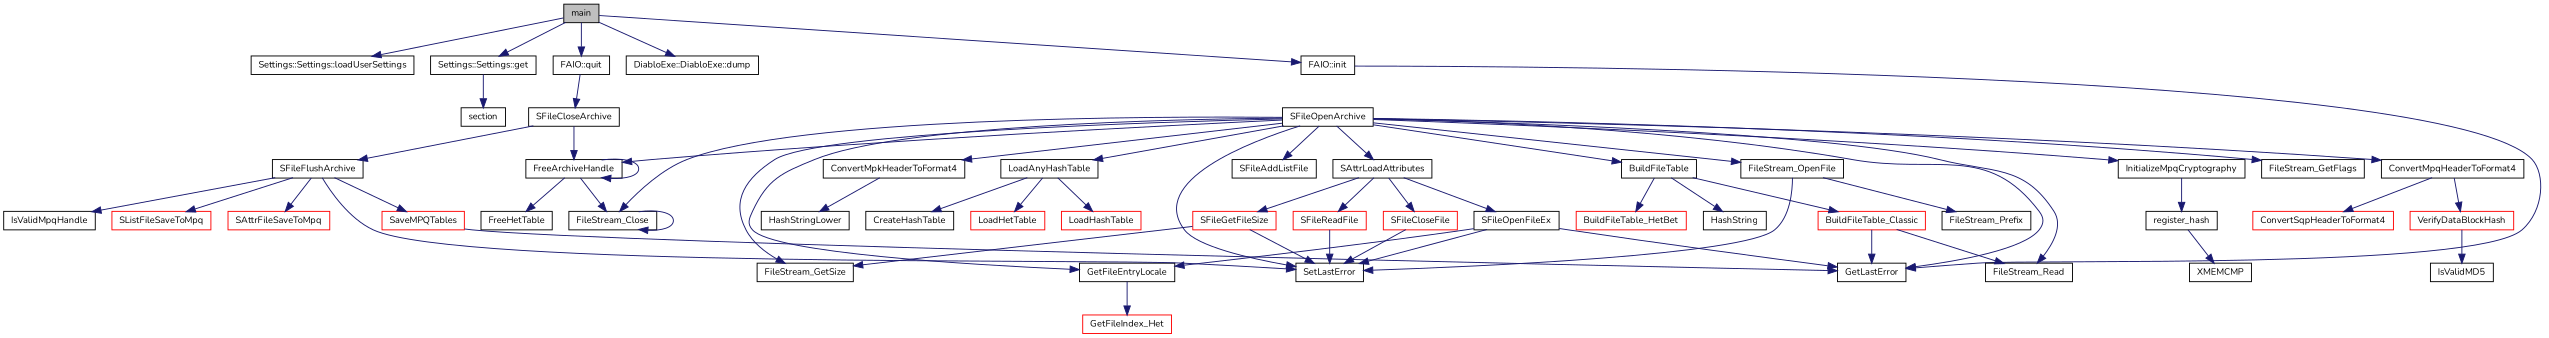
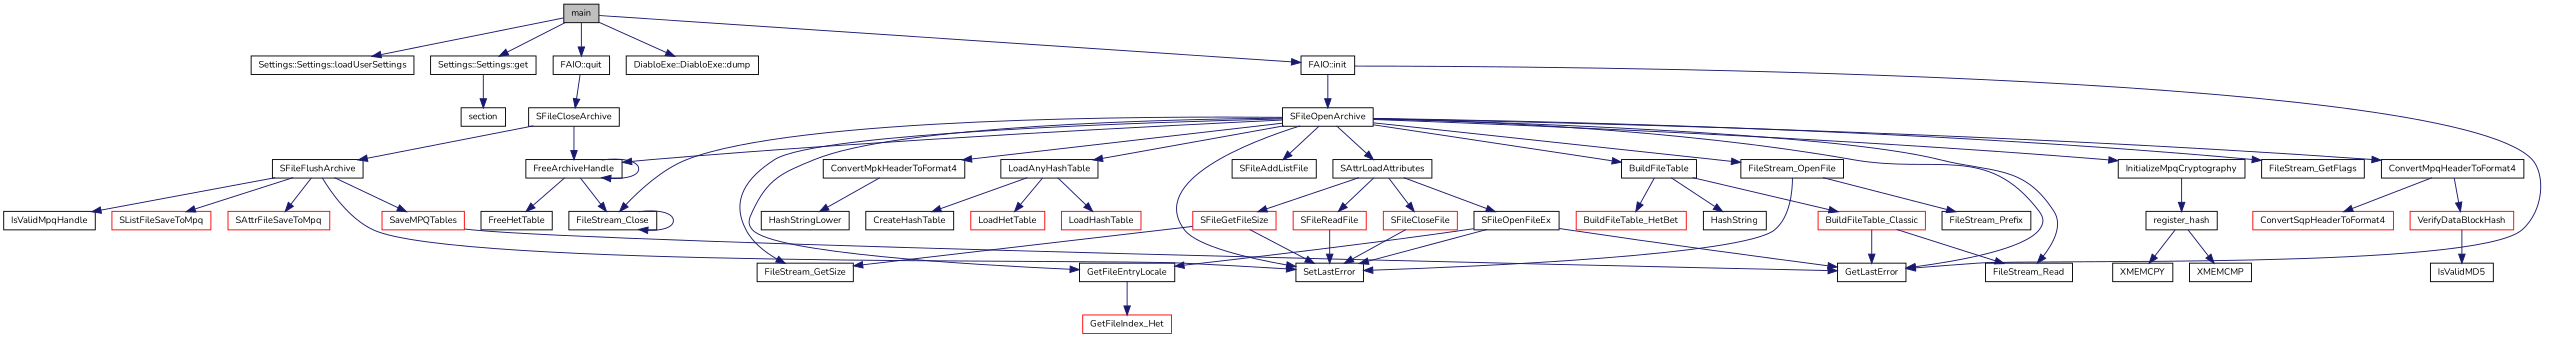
  digraph {
    fontname=Nunito
    rankdir=TB
    node [color=black fillcolor=white fontname=Nunito fontsize=10 shape=record style=filled]
    edge [color=midnightblue fontname=Nunito fontsize=10 labelfontname=Helvetica labelfontsize=10 style=solid]
    n1 [fillcolor=grey75 fontcolor=black height=0.2 label=main width=0.4]
    n2 [height=0.2 label="Settings::Settings::loadUserSettings" width=0.4]
    n3 [height=0.2 label="Settings::Settings::get" width=0.4]
    n4 [height=0.2 label="FAIO::init" width=0.4]
    n5 [height=0.2 label="DiabloExe::DiabloExe::dump" width=0.4]
    n6 [height=0.2 label="FAIO::quit" width=0.4]
    n7 [height=0.2 label=section width=0.4]
    n8 [height=0.2 label=SFileOpenArchive width=0.4]
    n9 [height=0.2 label=GetLastError width=0.4]
    n10 [height=0.2 label=SFileCloseArchive width=0.4]
    n11 [height=0.2 label=InitializeMpqCryptography width=0.4]
    n12 [height=0.2 label=FileStream_OpenFile width=0.4]
    n13 [height=0.2 label=SetLastError width=0.4]
    n14 [height=0.2 label=FileStream_GetSize width=0.4]
    n15 [height=0.2 label=FileStream_GetFlags width=0.4]
    n16 [height=0.2 label=FileStream_Read width=0.4]
    n17 [height=0.2 label=ConvertMpqHeaderToFormat4 width=0.4]
    n18 [height=0.2 label=ConvertMpkHeaderToFormat4 width=0.4]
    n19 [height=0.2 label=LoadAnyHashTable width=0.4]
    n20 [height=0.2 label=BuildFileTable width=0.4]
    n21 [height=0.2 label=GetFileEntryLocale width=0.4]
    n22 [height=0.2 label=SFileAddListFile width=0.4]
    n23 [height=0.2 label=SAttrLoadAttributes width=0.4]
    n24 [height=0.2 label=FileStream_Close width=0.4]
    n25 [height=0.2 label=FreeArchiveHandle width=0.4]
    n26 [height=0.2 label=register_hash width=0.4]
    n27 [height=0.2 label=FileStream_Prefix width=0.4]
    n28 [height=0.2 label=HashString width=0.4]
    n29 [color=red height=0.2 label=VerifyDataBlockHash width=0.4]
    n30 [color=red height=0.2 label=ConvertSqpHeaderToFormat4 width=0.4]
    n31 [height=0.2 label=HashStringLower width=0.4]
    n32 [height=0.2 label=CreateHashTable width=0.4]
    n33 [color=red height=0.2 label=LoadHetTable width=0.4]
    n34 [color=red height=0.2 label=LoadHashTable width=0.4]
    n35 [color=red height=0.2 label=BuildFileTable_HetBet width=0.4]
    n36 [color=red height=0.2 label=BuildFileTable_Classic width=0.4]
    n37 [color=red height=0.2 label=GetFileIndex_Het width=0.4]
    n38 [height=0.2 label=SFileOpenFileEx width=0.4]
    n39 [color=red height=0.2 label=SFileGetFileSize width=0.4]
    n40 [color=red height=0.2 label=SFileReadFile width=0.4]
    n41 [color=red height=0.2 label=SFileCloseFile width=0.4]
    n42 [height=0.2 label=FreeHetTable width=0.4]
    n43 [height=0.2 label=XMEMCMP width=0.4]
+   n44 [height=0.2 label=XMEMCPY width=0.4]
    n45 [height=0.2 label=IsValidMD5 width=0.4]
    n46 [height=0.2 label=IsValidMpqHandle width=0.4]
    n47 [height=0.2 label=SFileFlushArchive width=0.4]
    n48 [color=red height=0.2 label=SListFileSaveToMpq width=0.4]
    n49 [color=red height=0.2 label=SAttrFileSaveToMpq width=0.4]
    n50 [color=red height=0.2 label=SaveMPQTables width=0.4]
    n1 -> n2
    n1 -> n3
    n1 -> n4
    n1 -> n5
    n1 -> n6
    n3 -> n7
+   n4 -> n8
    n4 -> n9
    n6 -> n10
    n8 -> n9
    n8 -> n11
    n8 -> n12
    n8 -> n13
    n8 -> n14
    n8 -> n15
    n8 -> n16
    n8 -> n17
    n8 -> n18
    n8 -> n19
    n8 -> n20
    n8 -> n21
    n8 -> n22
    n8 -> n23
    n8 -> n24
    n8 -> n25
    n10 -> n25
    n10 -> n47
    n11 -> n26
    n12 -> n13
    n12 -> n27
    n17 -> n29
    n17 -> n30
    n18 -> n31
    n19 -> n32
    n19 -> n33
    n19 -> n34
    n20 -> n28
    n20 -> n35
    n20 -> n36
    n21 -> n37
    n23 -> n38
    n23 -> n39
    n23 -> n40
    n23 -> n41
    n24 -> n24
    n25 -> n24
    n25 -> n25
    n25 -> n42
    n26 -> n43
+   n26 -> n44
    n29 -> n45
    n36 -> n9
    n36 -> n16
    n38 -> n9
    n38 -> n13
    n38 -> n21
    n39 -> n13
    n39 -> n14
    n40 -> n13
    n41 -> n13
    n47 -> n13
    n47 -> n46
    n47 -> n48
    n47 -> n49
    n47 -> n50
    n50 -> n9
  }
